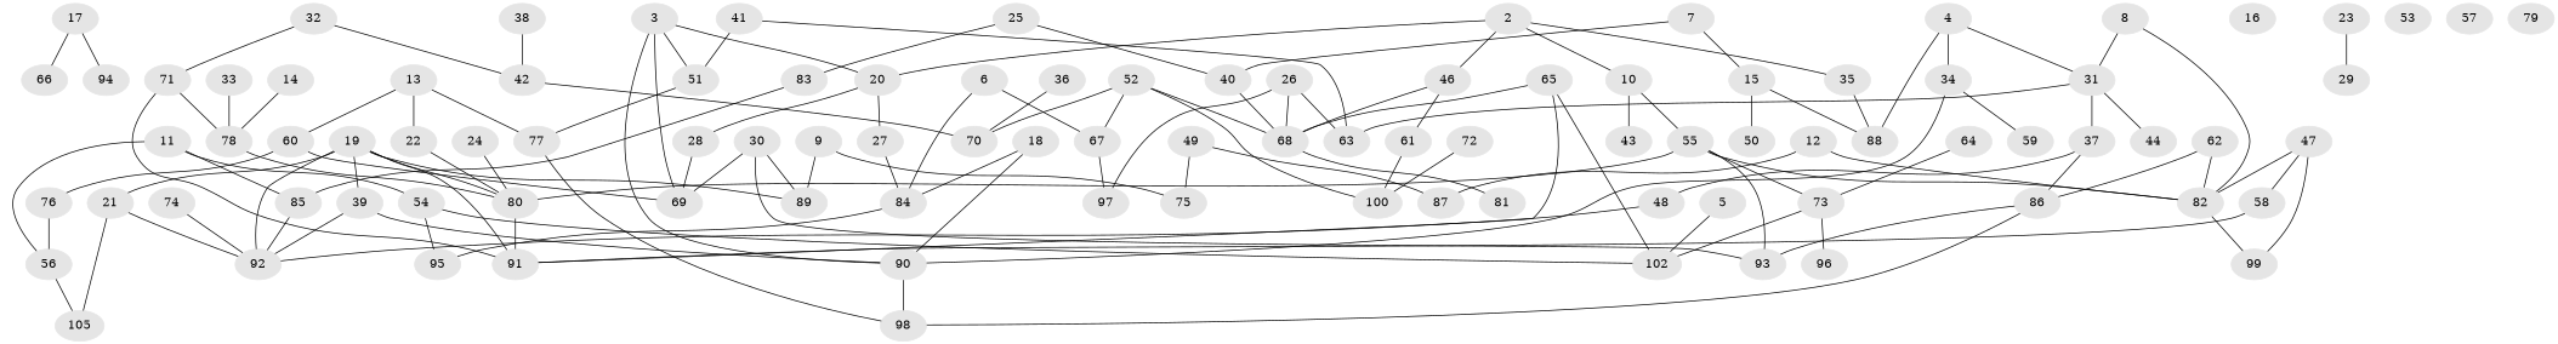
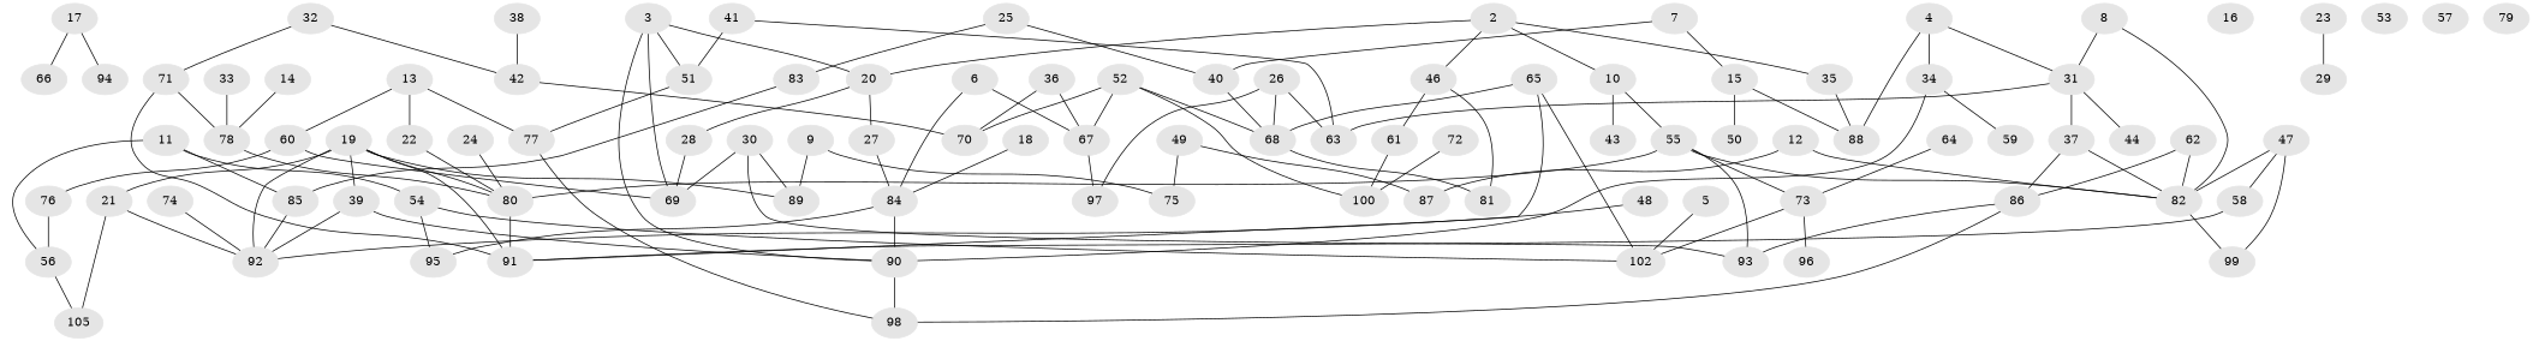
  graph {
    node [color=gray90 style=filled]
    17
    66
    94
    24
    80
    2
    10
    20
    35
    46
    4
    31
    34
    88
    43
    55
    27
    28
    68
    61
    3
    69
    90
    51
    19
    89
    21
    39
    91
    92
    98
    63
    37
    44
    59
    5
    102
    6
    67
    84
    97
    95
    7
    15
    40
    50
    8
    82
    99
    9
    75
    93
    73
    11
    54
    56
    85
    n58 [label=105]
    12
    87
    13
    22
    60
    77
    76
    14
    78
    16
    18
    23
    29
    25
    83
    26
    81
    30
    48
    86
    32
    42
    71
    70
    33
    36
    38
    62
    41
    100
    47
    58
    49
    52
    53
    96
    57
    64
    65
    72
    74
    79
    17 -- 66
    17 -- 94
    24 -- 80
    80 -- 91
    2 -- 10
    2 -- 20
    2 -- 35
    2 -- 46
    10 -- 43
    10 -- 55
    20 -- 27
    20 -- 28
    35 -- 88
-   46 -- 68
+   46 -- 81
    46 -- 61
    4 -- 31
    4 -- 34
    4 -- 88
    31 -- 63
    31 -- 37
    31 -- 44
    34 -- 90
    34 -- 59
    55 -- 80
    55 -- 82
    55 -- 93
    55 -- 73
    27 -- 84
    28 -- 69
    68 -- 81
    61 -- 100
    3 -- 20
    3 -- 69
    3 -- 90
    3 -- 51
    90 -- 98
    51 -- 77
    19 -- 80
    19 -- 89
    19 -- 21
    19 -- 39
    19 -- 91
    19 -- 92
    21 -- 92
    21 -- n58
    39 -- 90
    39 -- 92
-   37 -- 48
+   37 -- 82
    37 -- 86
    5 -- 102
    6 -- 67
    6 -- 84
    67 -- 97
    84 -- 95
    7 -- 15
    7 -- 40
    15 -- 88
    15 -- 50
    40 -- 68
    8 -- 31
    8 -- 82
    82 -- 99
    9 -- 89
    9 -- 75
    73 -- 102
    73 -- 96
    11 -- 54
    11 -- 56
    11 -- 85
    54 -- 102
    54 -- 95
    56 -- n58
    85 -- 92
    12 -- 82
    12 -- 87
    13 -- 22
    13 -- 60
    13 -- 77
    22 -- 80
    60 -- 69
    60 -- 76
    77 -- 98
    76 -- 56
    14 -- 78
    78 -- 80
-   18 -- 90
+   84 -- 90
    18 -- 84
    23 -- 29
    25 -- 40
    25 -- 83
    83 -- 85
    26 -- 68
    26 -- 63
    26 -- 97
    30 -- 69
    30 -- 89
    30 -- 93
    48 -- 92
    86 -- 98
    86 -- 93
    32 -- 42
    32 -- 71
    42 -- 70
    71 -- 91
    71 -- 78
    33 -- 78
+   36 -- 67
    36 -- 70
    38 -- 42
    62 -- 82
    62 -- 86
    41 -- 51
    41 -- 63
    47 -- 82
    47 -- 99
    47 -- 58
    58 -- 91
    49 -- 75
    49 -- 87
    52 -- 68
    52 -- 67
    52 -- 70
    52 -- 100
    64 -- 73
    65 -- 68
    65 -- 91
    65 -- 102
    72 -- 100
    74 -- 92
  }
